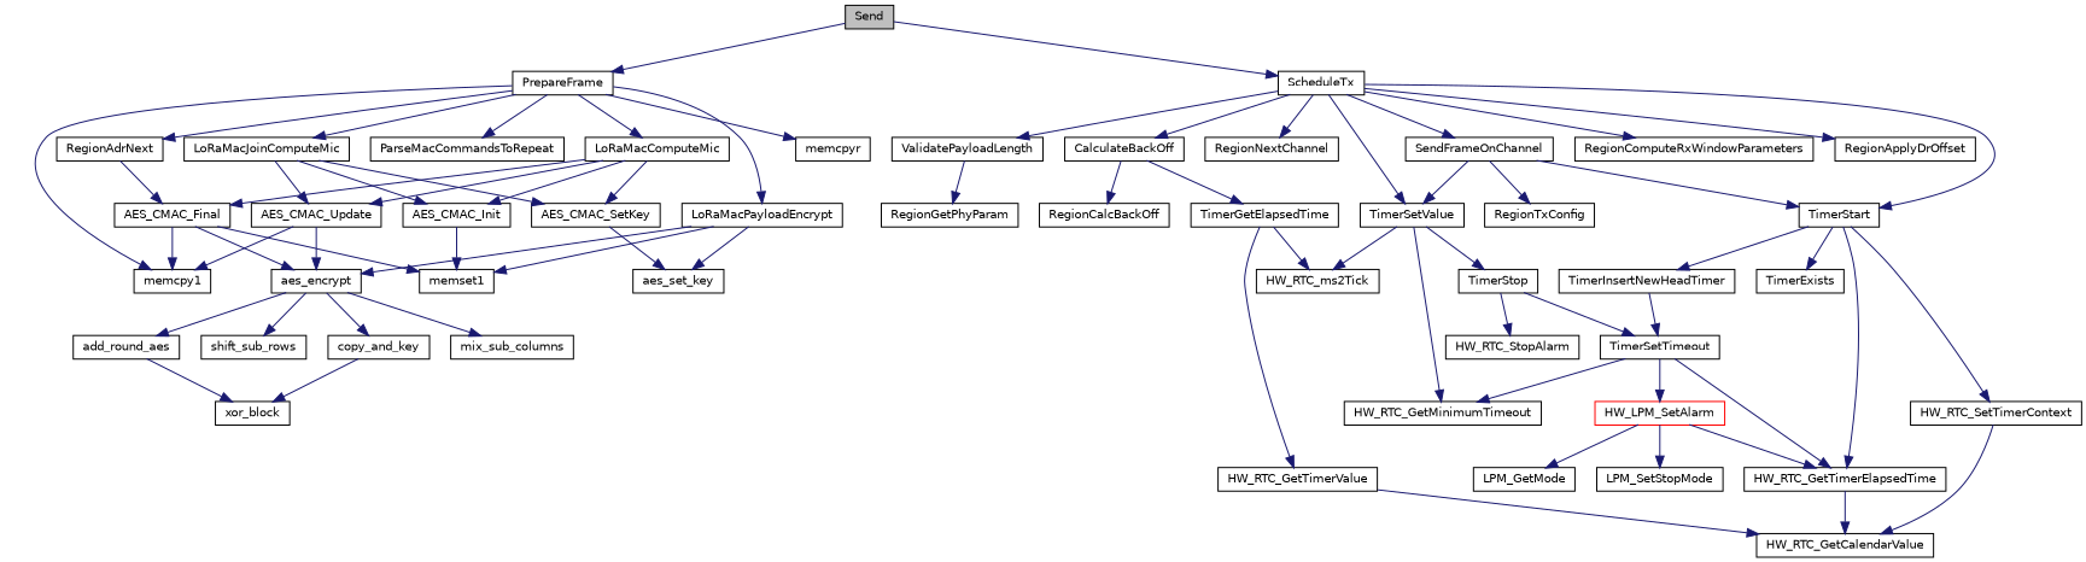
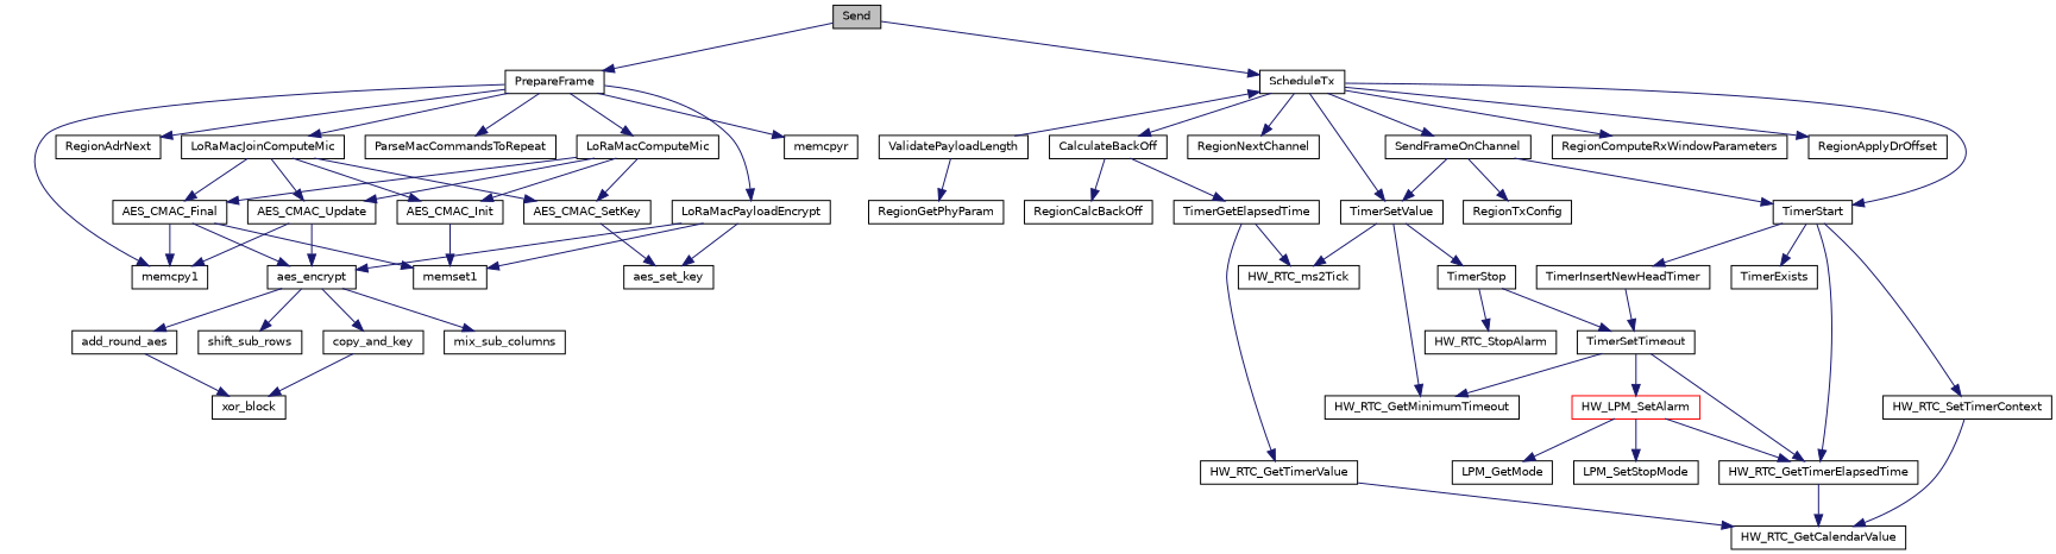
  digraph {
    fontname="DejaVu Sans"
    rankdir=TB
    node [color=black fillcolor=white fontname="DejaVu Sans" fontsize=10 shape=record style=filled]
    edge [color=midnightblue fontname="DejaVu Sans" fontsize=10 labelfontname=Helvetica labelfontsize=10 style=solid]
    n1 [fillcolor=grey75 fontcolor=black height=0.2 label=Send width=0.4]
    n2 [height=0.2 label=PrepareFrame width=0.4]
    n3 [height=0.2 label=ScheduleTx width=0.4]
    n4 [height=0.2 label=memcpyr width=0.4]
    n5 [height=0.2 label=LoRaMacJoinComputeMic width=0.4]
    n6 [height=0.2 label=memcpy1 width=0.4]
    n7 [height=0.2 label=RegionAdrNext width=0.4]
    n8 [height=0.2 label=ParseMacCommandsToRepeat width=0.4]
    n9 [height=0.2 label=LoRaMacPayloadEncrypt width=0.4]
    n10 [height=0.2 label=LoRaMacComputeMic width=0.4]
    n11 [height=0.2 label=CalculateBackOff width=0.4]
    n12 [height=0.2 label=RegionNextChannel width=0.4]
    n13 [height=0.2 label=TimerSetValue width=0.4]
    n14 [height=0.2 label=TimerStart width=0.4]
    n15 [height=0.2 label=RegionComputeRxWindowParameters width=0.4]
    n16 [height=0.2 label=RegionApplyDrOffset width=0.4]
    n17 [height=0.2 label=ValidatePayloadLength width=0.4]
    n18 [height=0.2 label=SendFrameOnChannel width=0.4]
    n19 [height=0.2 label=AES_CMAC_Init width=0.4]
    n20 [height=0.2 label=AES_CMAC_SetKey width=0.4]
    n21 [height=0.2 label=AES_CMAC_Update width=0.4]
    n22 [height=0.2 label=AES_CMAC_Final width=0.4]
    n23 [height=0.2 label=memset1 width=0.4]
    n24 [height=0.2 label=aes_set_key width=0.4]
    n25 [height=0.2 label=aes_encrypt width=0.4]
    n26 [height=0.2 label=copy_and_key width=0.4]
    n27 [height=0.2 label=mix_sub_columns width=0.4]
    n28 [height=0.2 label=add_round_aes width=0.4]
    n29 [height=0.2 label=shift_sub_rows width=0.4]
    n30 [height=0.2 label=xor_block width=0.4]
    n31 [height=0.2 label=TimerGetElapsedTime width=0.4]
    n32 [height=0.2 label=RegionCalcBackOff width=0.4]
    n33 [height=0.2 label=HW_RTC_ms2Tick width=0.4]
    n34 [height=0.2 label=TimerStop width=0.4]
    n35 [height=0.2 label=HW_RTC_GetMinimumTimeout width=0.4]
    n36 [height=0.2 label=HW_RTC_GetTimerElapsedTime width=0.4]
    n37 [height=0.2 label=TimerExists width=0.4]
    n38 [height=0.2 label=HW_RTC_SetTimerContext width=0.4]
    n39 [height=0.2 label=TimerInsertNewHeadTimer width=0.4]
    n40 [height=0.2 label=RegionGetPhyParam width=0.4]
    n41 [height=0.2 label=RegionTxConfig width=0.4]
    n42 [height=0.2 label=HW_RTC_GetTimerValue width=0.4]
    n43 [height=0.2 label=HW_RTC_GetCalendarValue width=0.4]
    n44 [height=0.2 label=TimerSetTimeout width=0.4]
    n45 [height=0.2 label=HW_RTC_StopAlarm width=0.4]
    n46 [color=red height=0.2 label=HW_LPM_SetAlarm width=0.4]
    n47 [height=0.2 label=LPM_SetStopMode width=0.4]
    n48 [height=0.2 label=LPM_GetMode width=0.4]
    n1 -> n2
    n1 -> n3
    n2 -> n4
    n2 -> n5
    n2 -> n6
    n2 -> n7
    n2 -> n8
    n2 -> n9
    n2 -> n10
    n3 -> n11
    n3 -> n12
    n3 -> n13
    n3 -> n14
    n3 -> n15
    n3 -> n16
-   n3 -> n17
+   n17 -> n3
    n3 -> n18
    n5 -> n19
    n5 -> n20
    n5 -> n21
-   n7 -> n22
+   n5 -> n22
    n9 -> n23
    n9 -> n24
    n9 -> n25
    n10 -> n19
    n10 -> n20
    n10 -> n21
    n10 -> n22
    n11 -> n31
    n11 -> n32
    n13 -> n33
    n13 -> n34
    n13 -> n35
    n14 -> n36
    n14 -> n37
    n14 -> n38
    n14 -> n39
    n17 -> n40
    n18 -> n13
    n18 -> n14
    n18 -> n41
    n19 -> n23
    n20 -> n24
    n21 -> n6
    n21 -> n25
    n22 -> n6
    n22 -> n23
    n22 -> n25
    n25 -> n26
    n25 -> n27
    n25 -> n28
    n25 -> n29
    n26 -> n30
    n28 -> n30
    n31 -> n33
    n31 -> n42
    n34 -> n44
    n34 -> n45
    n36 -> n43
    n38 -> n43
    n39 -> n44
    n42 -> n43
    n44 -> n35
    n44 -> n36
    n44 -> n46
    n46 -> n36
    n46 -> n47
    n46 -> n48
  }
